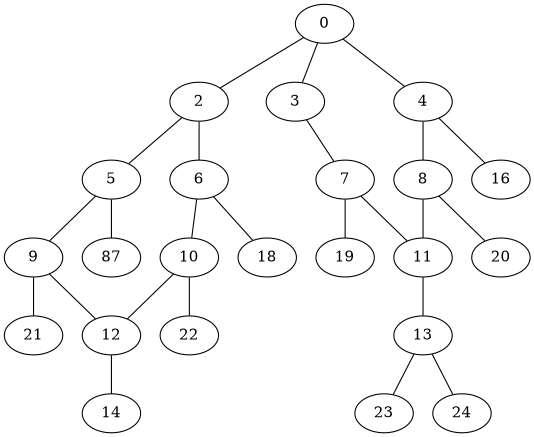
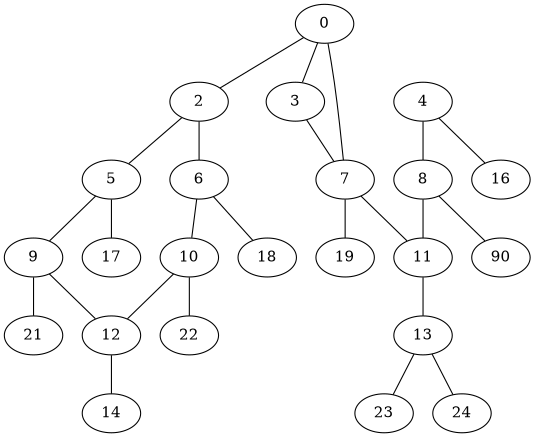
  graph {
    node [chem=C]
    edge [valence=1]
    n1 [label=0]
    2
    3
    4
    5
    6
    7
    8
    16 [chem=H]
    9
-   17 [chem=H label=87]
+   17 [chem=H]
    10
    18 [chem=H]
    11
    19 [chem=H]
-   20 [chem=H]
+   20 [chem=H label=90]
    12
    21 [chem=H]
    22 [chem=H]
    13 [chem=N]
    14 [chem=Cl]
    23 [chem=H]
    24 [chem=H]
    n1 -- 2
    n1 -- 3
-   n1 -- 4 [valence=2]
+   n1 -- 7 [valence=2]
    2 -- 5
    2 -- 6 [valence=2]
    3 -- 7 [valence=2]
    4 -- 8
    4 -- 16
    5 -- 9 [valence=2]
    5 -- 17
    6 -- 10
    6 -- 18
    7 -- 11
    7 -- 19
    8 -- 11 [valence=2]
    8 -- 20
    9 -- 12
    9 -- 21
    10 -- 12 [valence=2]
    10 -- 22
    11 -- 13
    12 -- 14
    13 -- 23
    13 -- 24
  }
